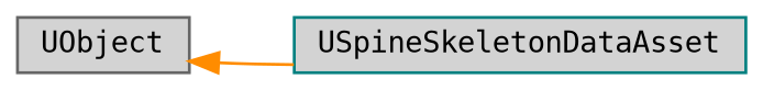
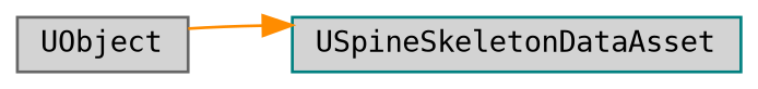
  digraph {
    rankdir=LR
    fontname="DejaVu Sans Mono"
    node [fillcolor=lightgrey fontname="DejaVu Sans Mono" fontsize=10 shape=box style=filled]
    n1 [color=gray40 height=0.2 label=UObject width=0.4]
    n2 [color=teal height=0.2 label=USpineSkeletonDataAsset width=0.4]
-   n1 -> n2 [color=darkorange dir=back fontname="DejaVu Sans Mono" fontsize=10 labelfontname=Helvetica labelfontsize=10 style=solid]
+   n2 -> n1 [color=darkorange dir=back fontname="DejaVu Sans Mono" fontsize=10 labelfontname=Helvetica labelfontsize=10 style=solid]
  }
